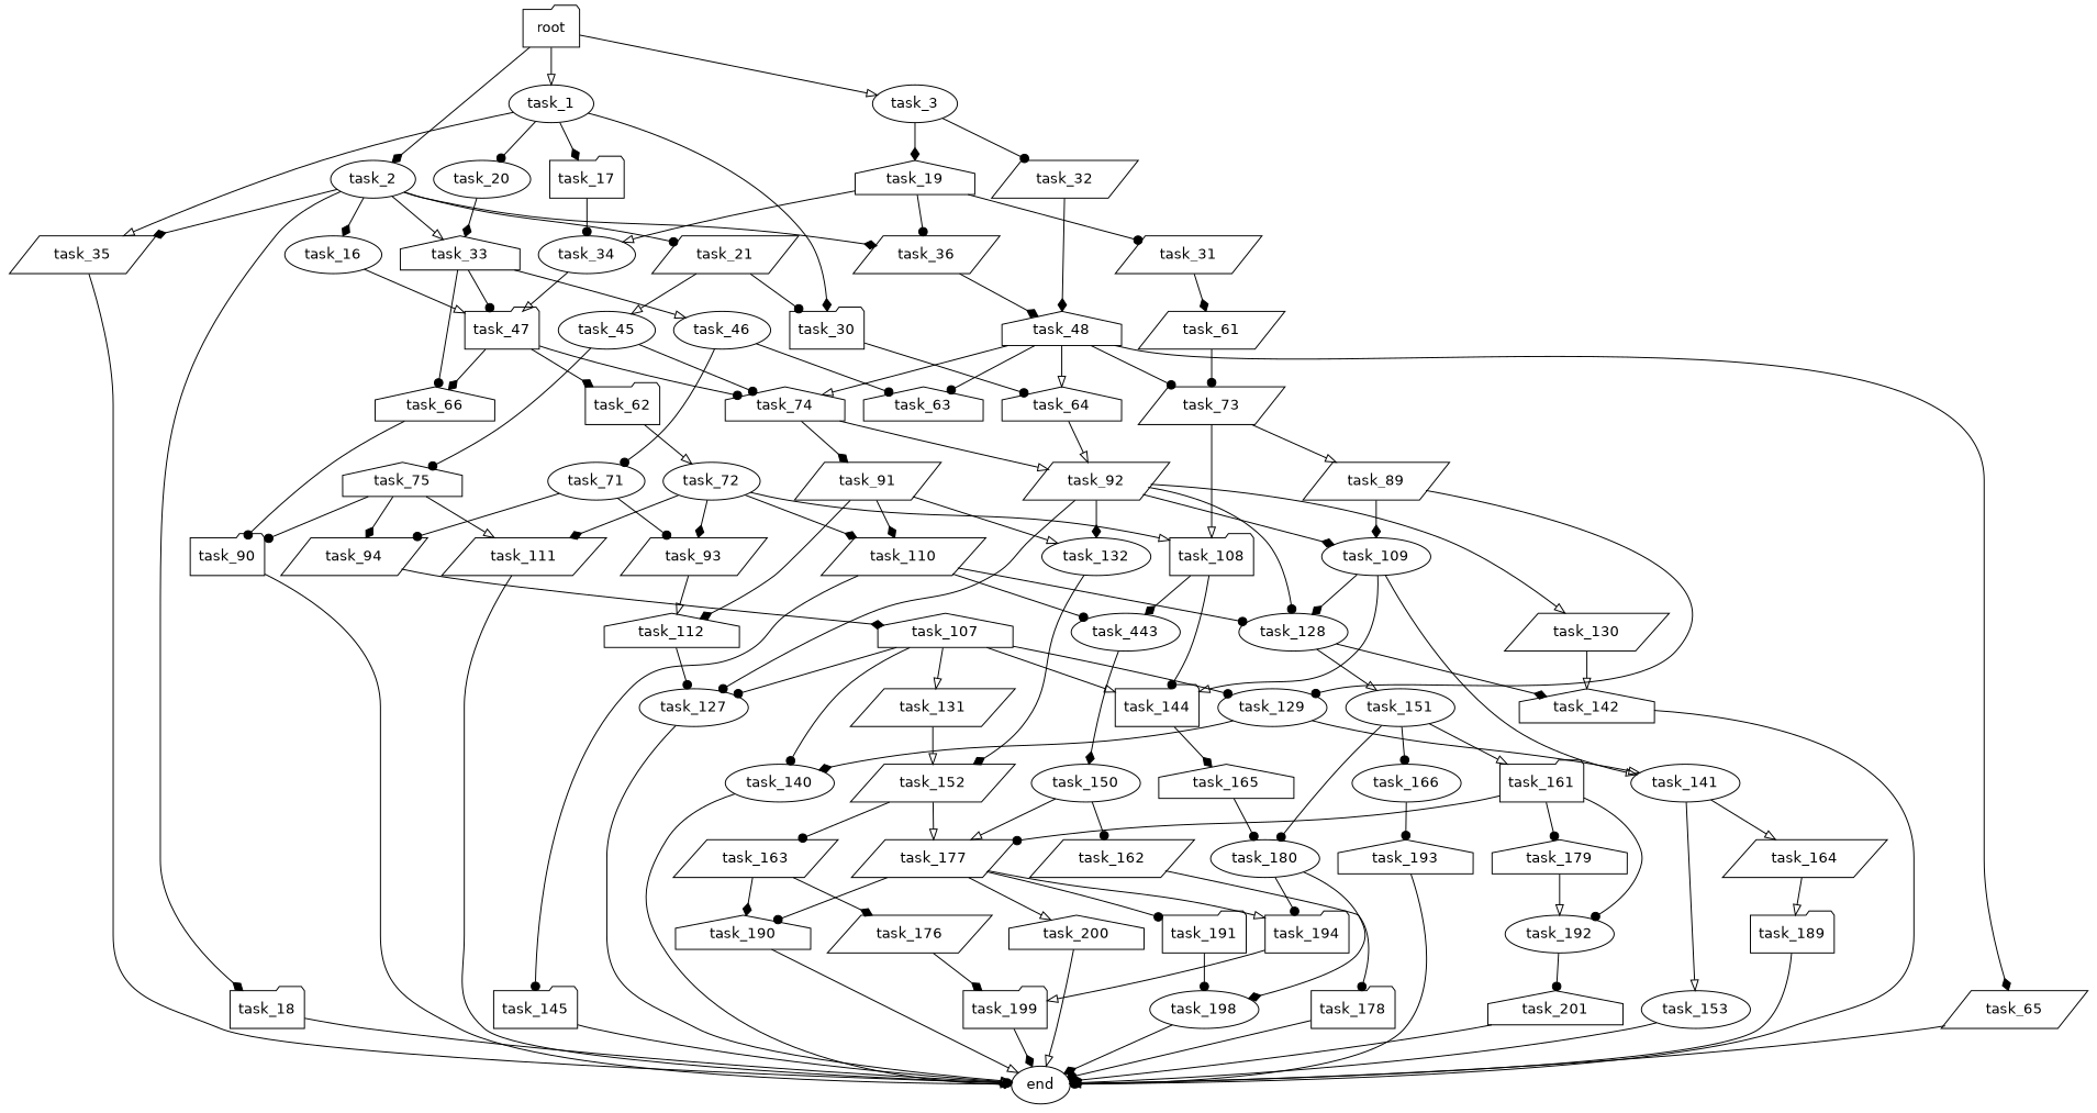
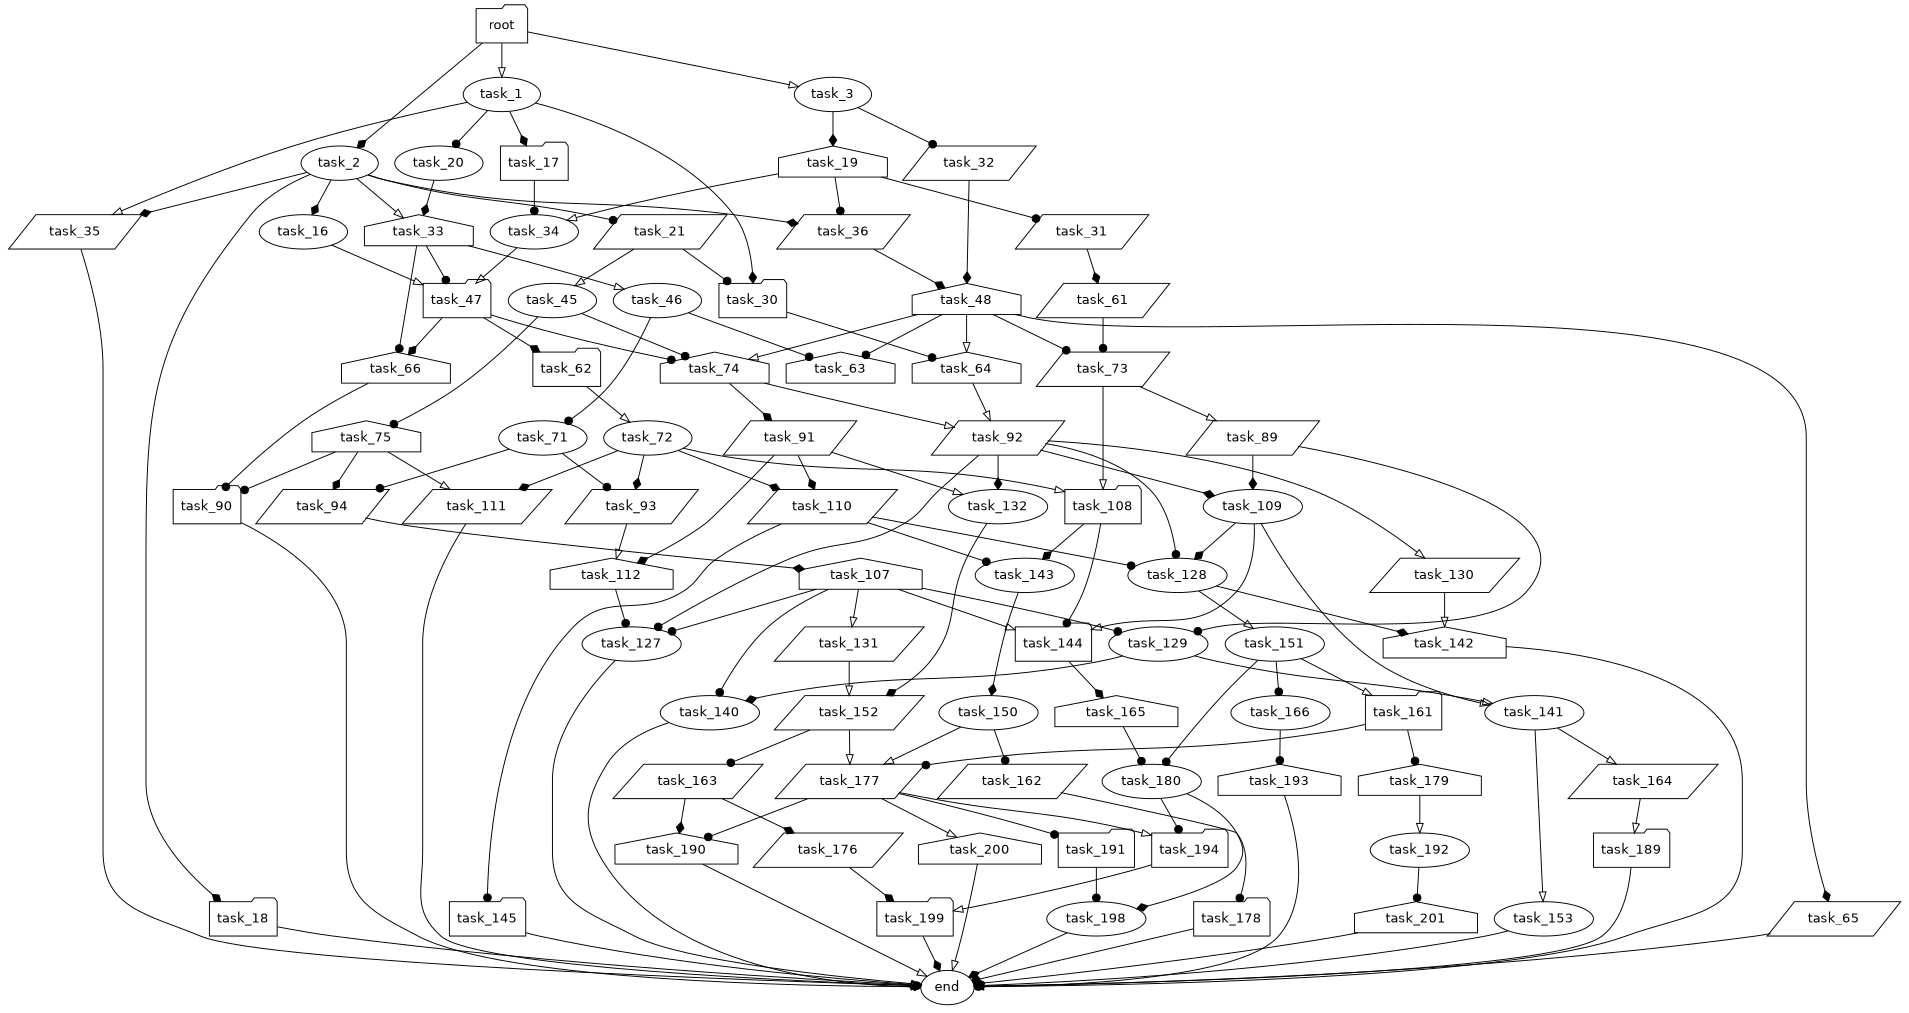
  digraph {
    fontname="DejaVu Sans"
    node [fontname="DejaVu Sans" shape=ellipse]
    edge [arrowhead=dot fontname="DejaVu Sans"]
    root [shape=folder]
    task_1
    task_2
    task_3
    task_17 [shape=folder]
    task_20
    task_30 [shape=folder]
    task_35 [shape=parallelogram]
    task_16
    task_18 [shape=folder]
    task_21 [shape=parallelogram]
    task_33 [shape=house]
    task_36 [shape=parallelogram]
    task_19 [shape=house]
    task_32 [shape=parallelogram]
    task_34
    task_64 [shape=house]
    end
    task_47 [shape=folder]
    task_45
    task_46
    task_66 [shape=house]
    task_48 [shape=house]
    task_31 [shape=parallelogram]
    task_92 [shape=parallelogram]
    task_74 [shape=house]
    task_62 [shape=folder]
    task_75 [shape=house]
    task_63 [shape=house]
    task_71
    task_90 [shape=folder]
    task_73 [shape=parallelogram]
    task_65 [shape=parallelogram]
    task_61 [shape=parallelogram]
    task_91 [shape=parallelogram]
    task_72
    task_94 [shape=parallelogram]
    task_111 [shape=parallelogram]
    task_109
    task_132
    task_127
    task_128
    task_130 [shape=parallelogram]
    task_108 [shape=folder]
    task_89 [shape=parallelogram]
    task_93 [shape=parallelogram]
    task_110 [shape=parallelogram]
    task_112 [shape=house]
    task_107 [shape=house]
    task_144 [shape=folder]
-   task_143 [label=task_443]
+   task_143
    task_129
    task_145 [shape=folder]
    task_141
    task_152 [shape=parallelogram]
    task_142 [shape=house]
    task_151
    task_140
    task_131 [shape=parallelogram]
    task_165 [shape=house]
    task_150
    task_153
    task_164 [shape=parallelogram]
    task_177 [shape=parallelogram]
    task_163 [shape=parallelogram]
    task_161 [shape=folder]
    task_166
    task_180
    task_162 [shape=parallelogram]
    task_189 [shape=folder]
    task_179 [shape=house]
    task_192
    task_193 [shape=house]
    task_194 [shape=folder]
    task_198
    task_190 [shape=house]
    task_191 [shape=folder]
    task_200 [shape=house]
    task_176 [shape=parallelogram]
    task_178 [shape=folder]
    task_199 [shape=folder]
    task_201 [shape=house]
    root -> task_1 [arrowhead=onormal]
    root -> task_2 [arrowhead=diamond]
    root -> task_3 [arrowhead=onormal]
    task_1 -> task_17 [arrowhead=diamond]
    task_1 -> task_20
    task_1 -> task_30 [arrowhead=diamond]
    task_1 -> task_35 [arrowhead=onormal]
    task_2 -> task_35 [arrowhead=diamond]
    task_2 -> task_16 [arrowhead=diamond]
    task_2 -> task_18 [arrowhead=diamond]
    task_2 -> task_21
    task_2 -> task_33 [arrowhead=onormal]
    task_2 -> task_36 [arrowhead=diamond]
    task_3 -> task_19 [arrowhead=diamond]
    task_3 -> task_32
    task_17 -> task_34
    task_20 -> task_33 [arrowhead=diamond]
    task_30 -> task_64
    task_35 -> end [arrowhead=onormal]
    task_16 -> task_47 [arrowhead=onormal]
    task_18 -> end [arrowhead=onormal]
    task_21 -> task_30
    task_21 -> task_45 [arrowhead=onormal]
    task_33 -> task_47
    task_33 -> task_46 [arrowhead=onormal]
    task_33 -> task_66
    task_36 -> task_48 [arrowhead=diamond]
    task_19 -> task_36
    task_19 -> task_34 [arrowhead=onormal]
    task_19 -> task_31
    task_32 -> task_48 [arrowhead=diamond]
    task_34 -> task_47 [arrowhead=onormal]
    task_64 -> task_92 [arrowhead=onormal]
    task_47 -> task_66 [arrowhead=diamond]
    task_47 -> task_74
    task_47 -> task_62 [arrowhead=diamond]
    task_45 -> task_74
    task_45 -> task_75
    task_46 -> task_63
    task_46 -> task_71
    task_66 -> task_90
    task_48 -> task_64 [arrowhead=onormal]
    task_48 -> task_74 [arrowhead=onormal]
    task_48 -> task_63
    task_48 -> task_73
    task_48 -> task_65 [arrowhead=diamond]
    task_31 -> task_61 [arrowhead=diamond]
    task_92 -> task_109 [arrowhead=diamond]
    task_92 -> task_132 [arrowhead=diamond]
    task_92 -> task_127
    task_92 -> task_128
    task_92 -> task_130 [arrowhead=onormal]
    task_74 -> task_92 [arrowhead=onormal]
    task_74 -> task_91 [arrowhead=diamond]
    task_62 -> task_72 [arrowhead=onormal]
    task_75 -> task_90
    task_75 -> task_94 [arrowhead=diamond]
    task_75 -> task_111 [arrowhead=onormal]
    task_71 -> task_94
    task_71 -> task_93
    task_90 -> end [arrowhead=onormal]
    task_73 -> task_108 [arrowhead=onormal]
    task_73 -> task_89 [arrowhead=onormal]
    task_65 -> end [arrowhead=onormal]
    task_61 -> task_73
    task_91 -> task_132 [arrowhead=onormal]
    task_91 -> task_110 [arrowhead=diamond]
    task_91 -> task_112 [arrowhead=diamond]
    task_72 -> task_111 [arrowhead=diamond]
    task_72 -> task_108 [arrowhead=onormal]
    task_72 -> task_93 [arrowhead=diamond]
    task_72 -> task_110 [arrowhead=diamond]
    task_94 -> task_107 [arrowhead=diamond]
    task_111 -> end
    task_109 -> task_128 [arrowhead=diamond]
    task_109 -> task_144 [arrowhead=onormal]
    task_109 -> task_141 [arrowhead=onormal]
    task_132 -> task_152 [arrowhead=diamond]
    task_127 -> end [arrowhead=onormal]
    task_128 -> task_142 [arrowhead=diamond]
    task_128 -> task_151 [arrowhead=onormal]
    task_130 -> task_142 [arrowhead=onormal]
    task_108 -> task_144
    task_108 -> task_143 [arrowhead=diamond]
    task_89 -> task_109 [arrowhead=diamond]
    task_89 -> task_129
    task_93 -> task_112 [arrowhead=onormal]
    task_110 -> task_128
    task_110 -> task_143
    task_110 -> task_145
    task_112 -> task_127
    task_107 -> task_127
    task_107 -> task_144 [arrowhead=onormal]
    task_107 -> task_129
    task_107 -> task_140
    task_107 -> task_131 [arrowhead=onormal]
    task_144 -> task_165 [arrowhead=diamond]
    task_143 -> task_150 [arrowhead=diamond]
    task_129 -> task_141 [arrowhead=onormal]
    task_129 -> task_140 [arrowhead=diamond]
    task_145 -> end [arrowhead=onormal]
    task_141 -> task_153 [arrowhead=onormal]
    task_141 -> task_164 [arrowhead=onormal]
    task_152 -> task_177 [arrowhead=onormal]
    task_152 -> task_163
    task_142 -> end
    task_151 -> task_161 [arrowhead=onormal]
    task_151 -> task_166
    task_151 -> task_180
    task_140 -> end [arrowhead=diamond]
    task_131 -> task_152 [arrowhead=onormal]
    task_165 -> task_180
    task_150 -> task_177 [arrowhead=onormal]
    task_150 -> task_162
    task_153 -> end
    task_164 -> task_189 [arrowhead=onormal]
    task_177 -> task_194 [arrowhead=onormal]
    task_177 -> task_190
    task_177 -> task_191
    task_177 -> task_200 [arrowhead=onormal]
    task_163 -> task_190 [arrowhead=diamond]
    task_163 -> task_176 [arrowhead=diamond]
    task_161 -> task_177
    task_161 -> task_179
-   task_161 -> task_192
    task_166 -> task_193
    task_180 -> task_194
    task_180 -> task_198 [arrowhead=diamond]
    task_162 -> task_178
    task_189 -> end [arrowhead=diamond]
    task_179 -> task_192 [arrowhead=onormal]
    task_192 -> task_201
    task_193 -> end [arrowhead=onormal]
    task_194 -> task_199 [arrowhead=onormal]
    task_198 -> end [arrowhead=diamond]
    task_190 -> end [arrowhead=onormal]
    task_191 -> task_198
    task_200 -> end [arrowhead=onormal]
    task_176 -> task_199 [arrowhead=diamond]
    task_178 -> end
    task_199 -> end [arrowhead=diamond]
    task_201 -> end [arrowhead=diamond]
  }
